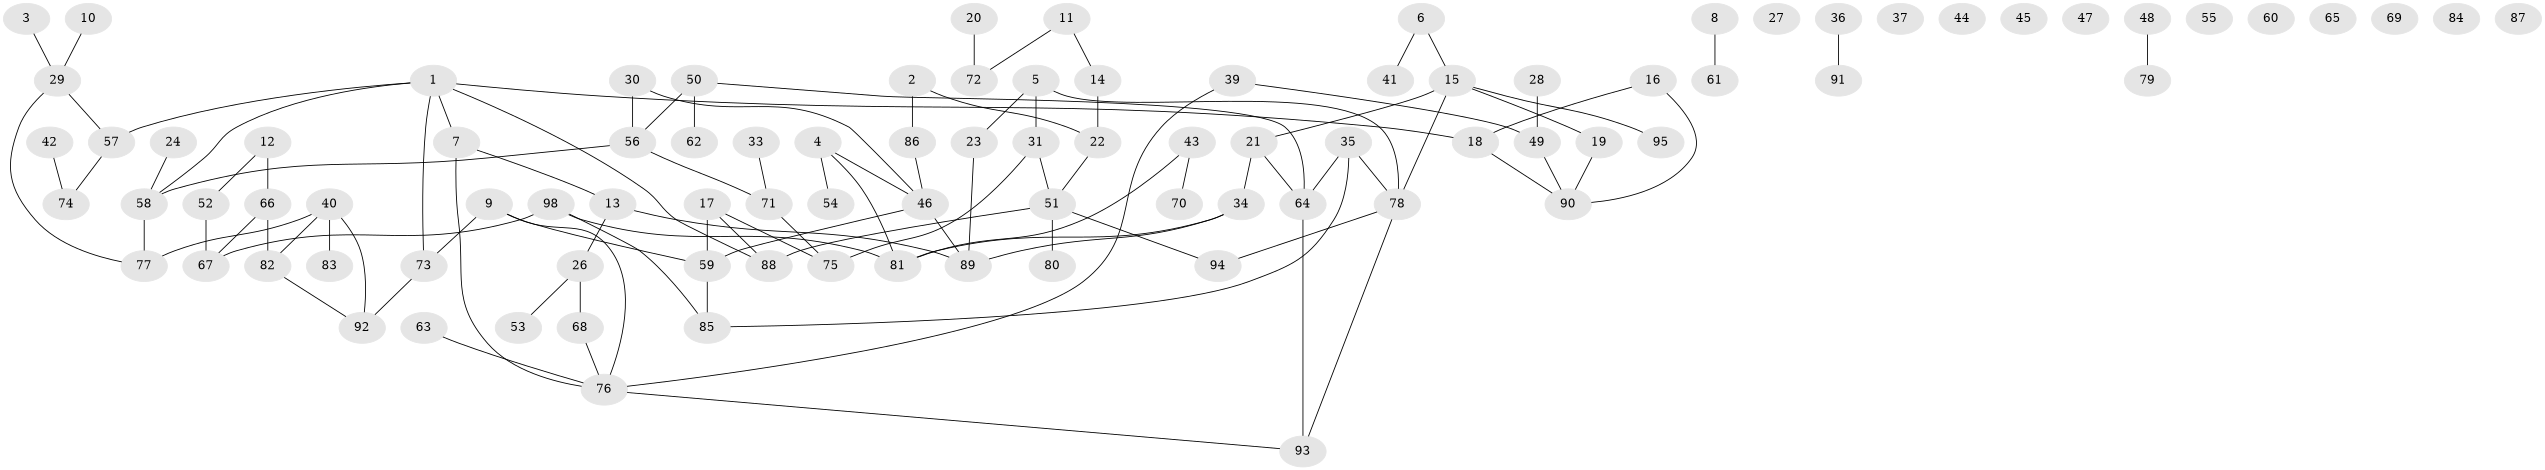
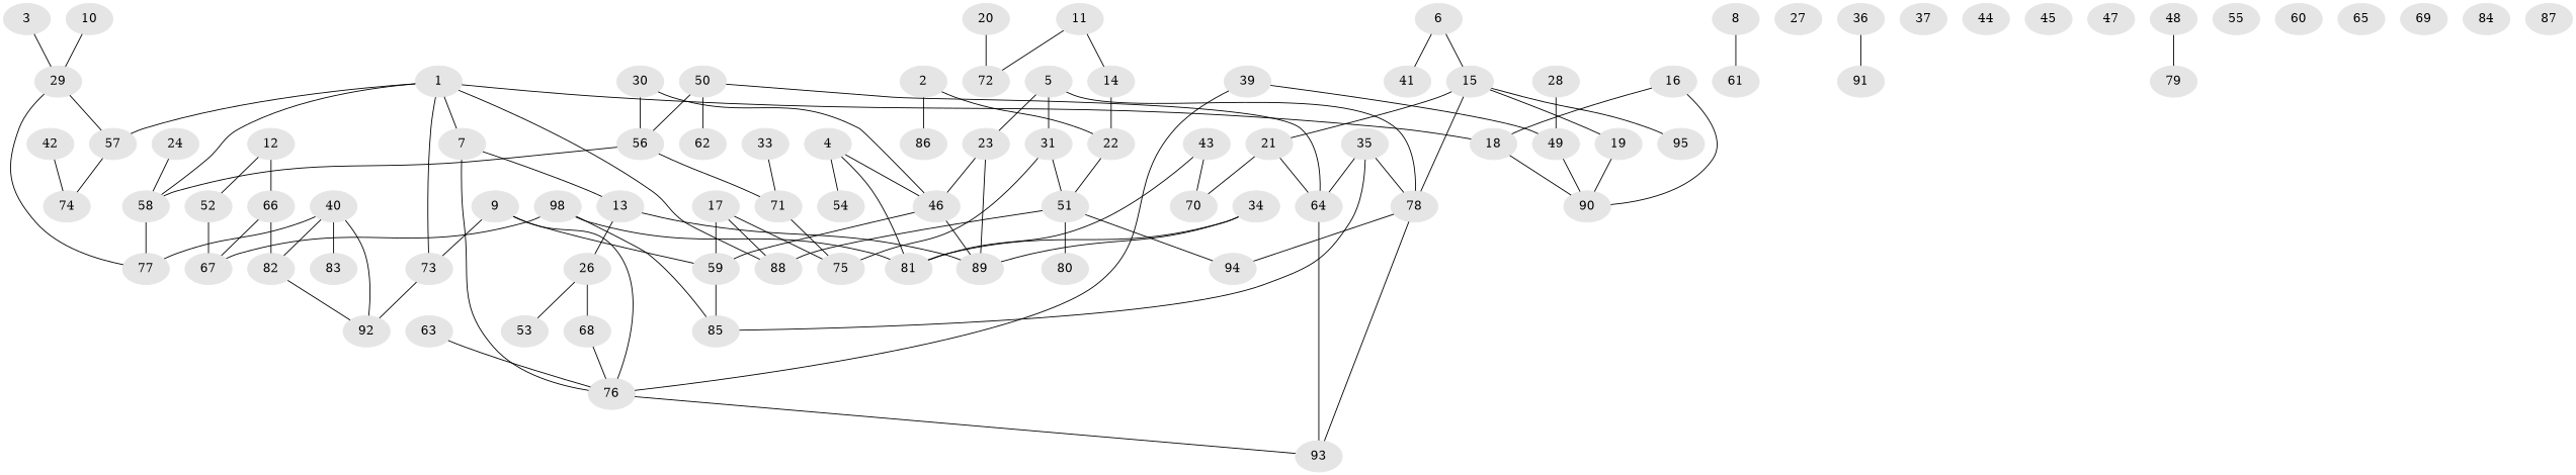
  graph {
    node [color=gray90 style=filled]
    1
    7
    18
    57
    58
    73
    88
    13
    76
    90
    74
    77
    92
    2
    22
    86
    51
    3
    29
    4
    46
    54
    81
    59
    89
    5
    23
    31
    78
    75
    93
    94
    6
    15
    41
    19
    21
    95
    26
    8
    61
    9
    85
    10
    11
    14
    72
    12
    52
    66
    67
    82
    53
    68
    34
    64
    16
    17
    20
    80
    24
    27
    28
    49
    30
    56
    71
    33
    35
    36
    91
    37
    n73 [label=98]
    39
    40
    83
    42
    43
    70
    44
    45
    47
    48
    79
    50
    62
    55
    60
    63
    65
    69
    84
    87
    1 -- 7
    1 -- 18
    1 -- 57
    1 -- 58
    1 -- 73
    1 -- 88
    7 -- 13
    7 -- 76
    18 -- 90
    57 -- 74
    58 -- 77
    73 -- 92
    13 -- 89
    13 -- 26
    76 -- 93
    2 -- 22
    2 -- 86
    22 -- 51
    51 -- 88
    51 -- 94
    51 -- 80
    3 -- 29
    29 -- 57
    29 -- 77
    4 -- 46
    4 -- 54
    4 -- 81
    46 -- 59
    46 -- 89
    59 -- 85
    5 -- 23
    5 -- 31
    5 -- 78
-   86 -- 46
+   23 -- 46
    23 -- 89
    31 -- 51
    31 -- 75
    78 -- 93
    78 -- 94
    6 -- 15
    6 -- 41
    15 -- 78
    15 -- 19
    15 -- 21
    15 -- 95
    19 -- 90
-   21 -- 34
+   21 -- 70
    21 -- 64
    26 -- 53
    26 -- 68
    8 -- 61
    9 -- 73
    9 -- 76
    9 -- 59
    10 -- 29
    11 -- 14
    11 -- 72
    14 -- 22
    12 -- 52
    12 -- 66
    52 -- 67
    66 -- 67
    66 -- 82
    82 -- 92
    68 -- 76
    34 -- 81
    34 -- 89
    64 -- 93
    16 -- 18
    16 -- 90
    17 -- 88
    17 -- 59
    17 -- 75
    20 -- 72
    24 -- 58
    28 -- 49
    49 -- 90
    30 -- 46
    30 -- 56
    56 -- 58
    56 -- 71
    71 -- 75
    33 -- 71
    35 -- 78
    35 -- 85
    35 -- 64
    36 -- 91
    n73 -- 81
    n73 -- 85
    n73 -- 67
    39 -- 76
    39 -- 49
    40 -- 77
    40 -- 92
    40 -- 82
    40 -- 83
    42 -- 74
    43 -- 81
    43 -- 70
    48 -- 79
    50 -- 64
    50 -- 56
    50 -- 62
    63 -- 76
  }
